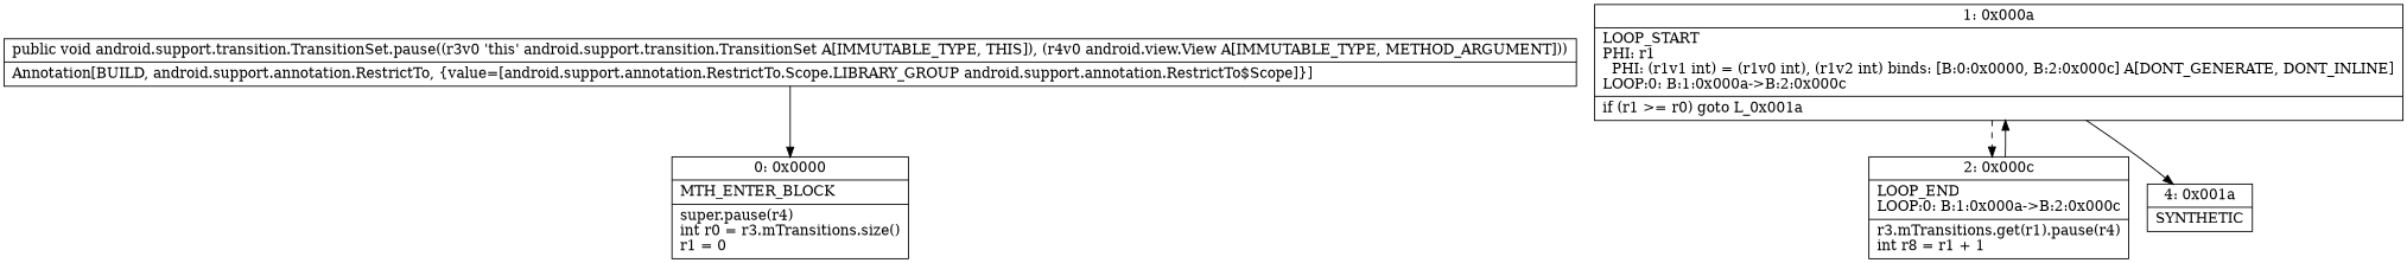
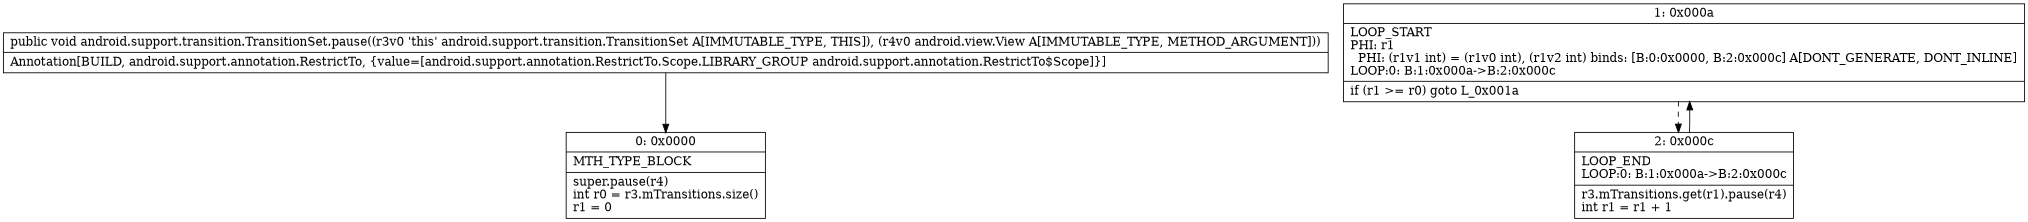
  digraph {
    node [shape=record]
-   n1 [label="{0\:\ 0x0000|MTH_ENTER_BLOCK\l|super.pause(r4)\lint r0 = r3.mTransitions.size()\lr1 = 0\l}"]
+   n1 [label="{0\:\ 0x0000|MTH_TYPE_BLOCK\l|super.pause(r4)\lint r0 = r3.mTransitions.size()\lr1 = 0\l}"]
    n2 [label="{1\:\ 0x000a|LOOP_START\lPHI: r1 \l  PHI: (r1v1 int) = (r1v0 int), (r1v2 int) binds: [B:0:0x0000, B:2:0x000c] A[DONT_GENERATE, DONT_INLINE]\lLOOP:0: B:1:0x000a\-\>B:2:0x000c\l|if (r1 \>= r0) goto L_0x001a\l}"]
-   n3 [label="{2\:\ 0x000c|LOOP_END\lLOOP:0: B:1:0x000a\-\>B:2:0x000c\l|r3.mTransitions.get(r1).pause(r4)\lint r8 = r1 + 1\l}"]
-   n4 [label="{4\:\ 0x001a|SYNTHETIC\l}"]
+   n3 [label="{2\:\ 0x000c|LOOP_END\lLOOP:0: B:1:0x000a\-\>B:2:0x000c\l|r3.mTransitions.get(r1).pause(r4)\lint r1 = r1 + 1\l}"]
    n5 [label="{public void android.support.transition.TransitionSet.pause((r3v0 'this' android.support.transition.TransitionSet A[IMMUTABLE_TYPE, THIS]), (r4v0 android.view.View A[IMMUTABLE_TYPE, METHOD_ARGUMENT]))  | Annotation[BUILD, android.support.annotation.RestrictTo, \{value=[android.support.annotation.RestrictTo.Scope.LIBRARY_GROUP android.support.annotation.RestrictTo$Scope]\}]\l}"]
    n2 -> n3 [style=dashed]
-   n2 -> n4
    n3 -> n2
    n5 -> n1
  }
